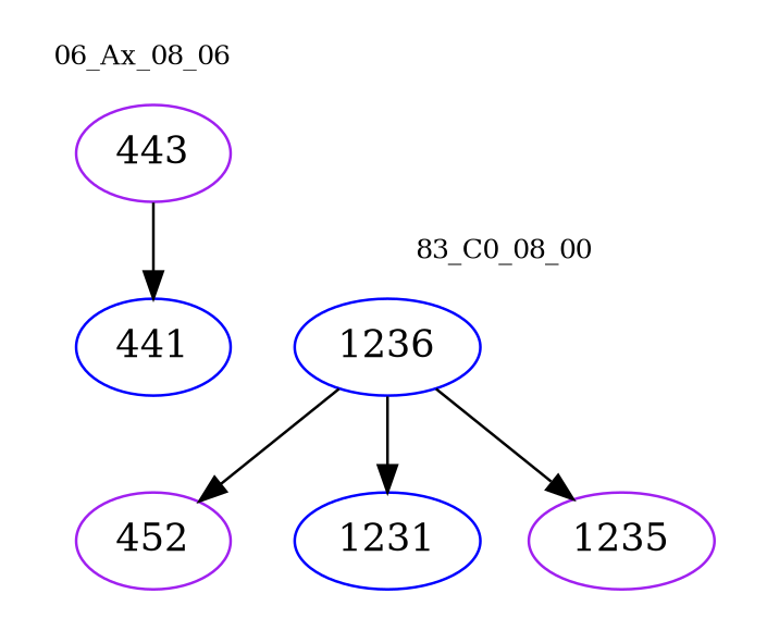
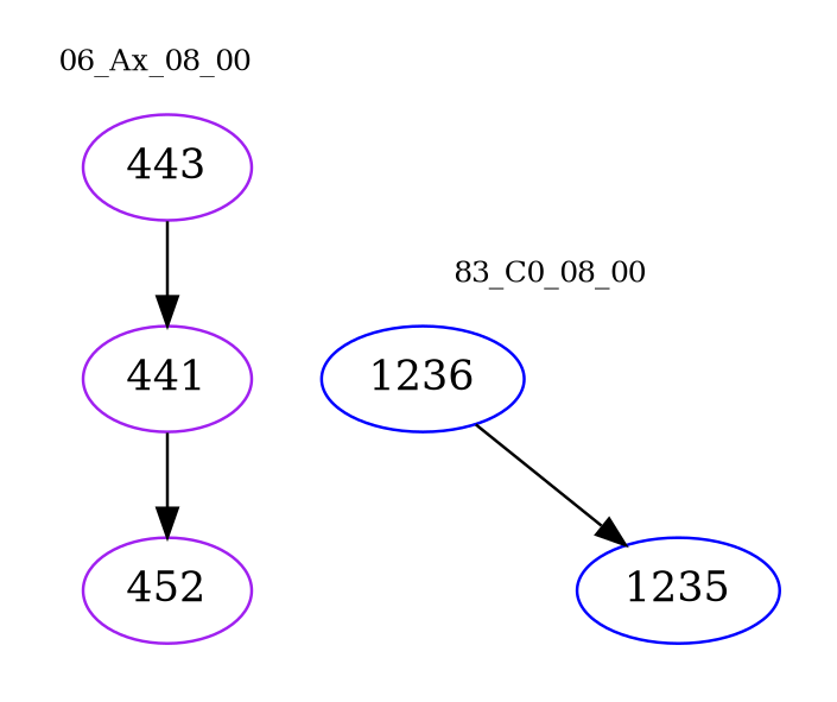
  digraph {
    node [color=blue]
    edge [color=black]
    n1 [color=purple label=443]
-   n2 [label=441]
+   n2 [color=purple label=441]
    n3 [color=purple label=452]
    n4 [label=1236]
-   n5 [label=1231]
-   n6 [color=purple label=1235]
+   n6 [label=1235]
    subgraph cluster_1 {
      color=white
      fontsize=10
-     label="06_Ax_08_06"
+     label="06_Ax_08_00"
      n1
      n2
      n3
    }
    subgraph cluster_2 {
      color=white
      fontsize=10
      label="83_C0_08_00"
      n4
-     n5
      n6
    }
    n1 -> n2
-   n4 -> n3
-   n4 -> n5
+   n2 -> n3
    n4 -> n6
  }
